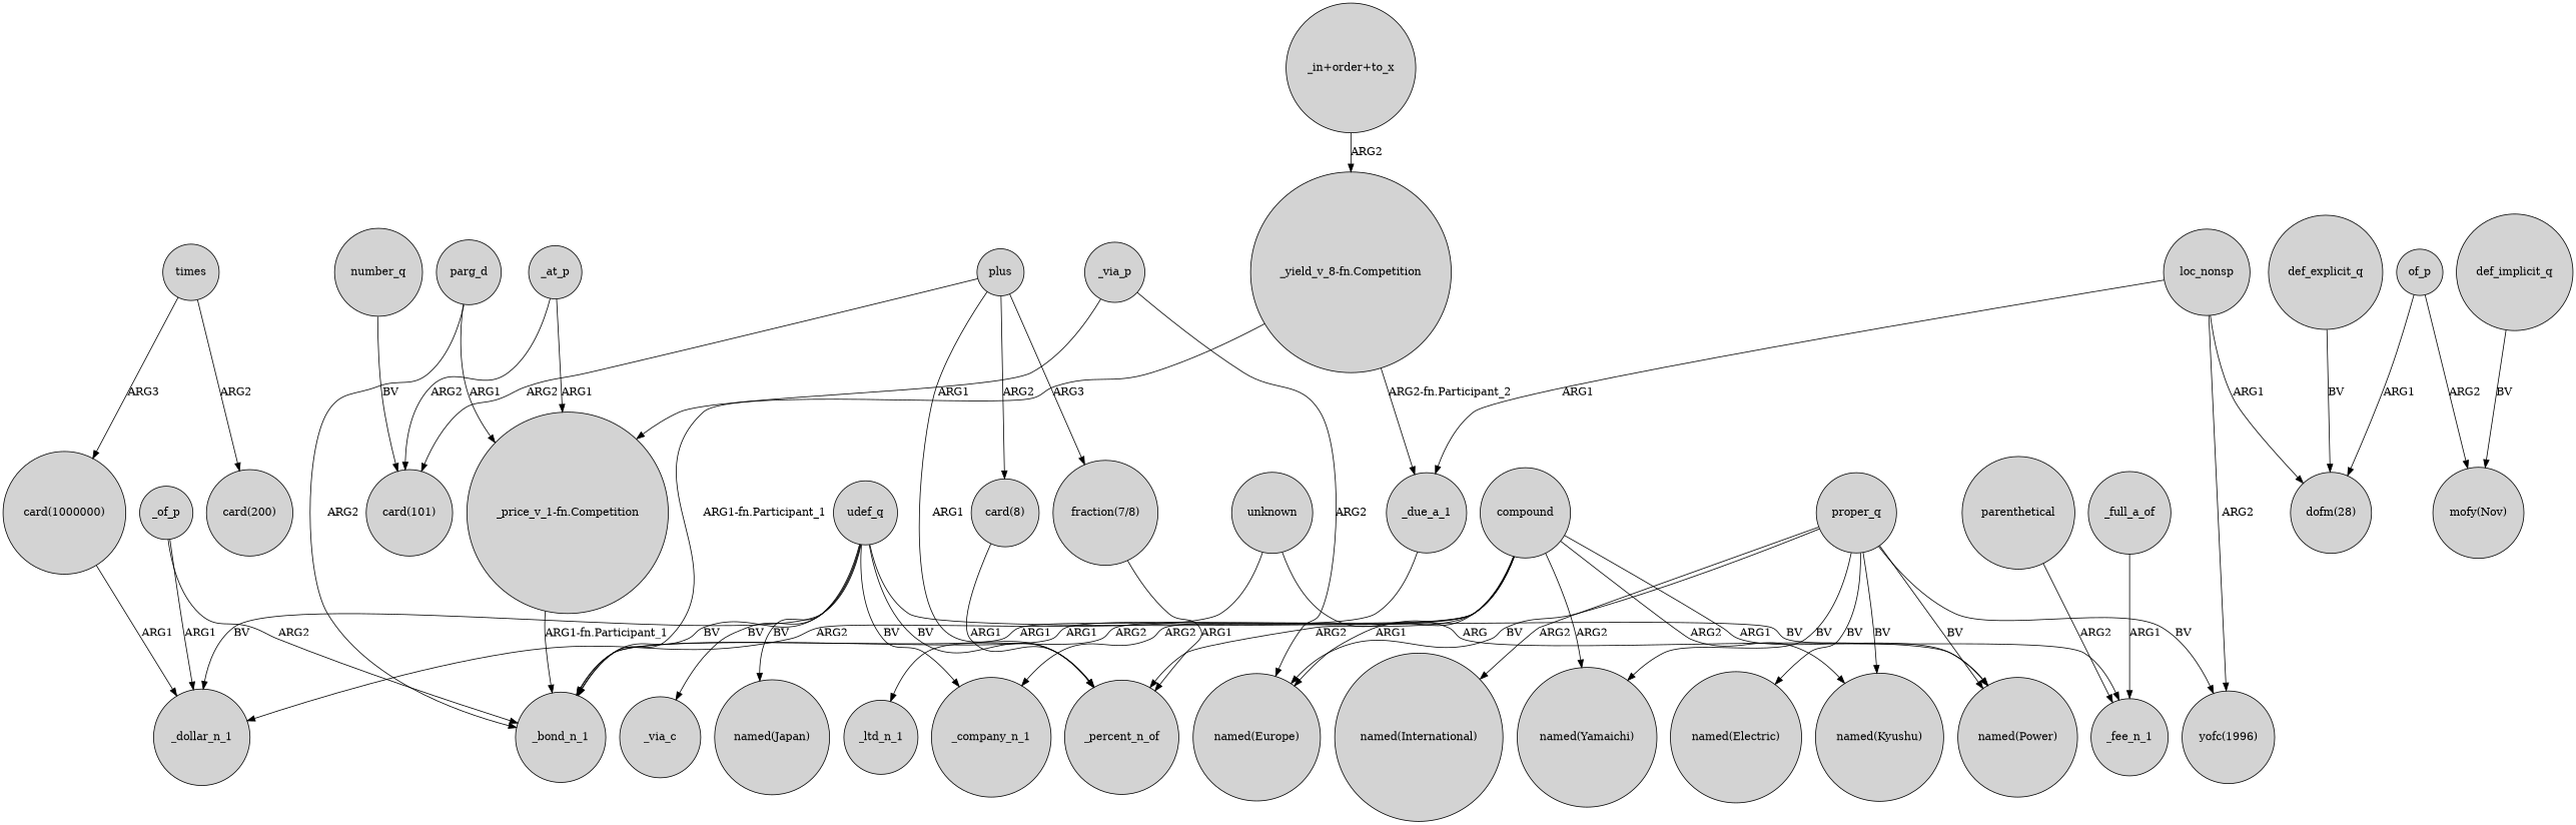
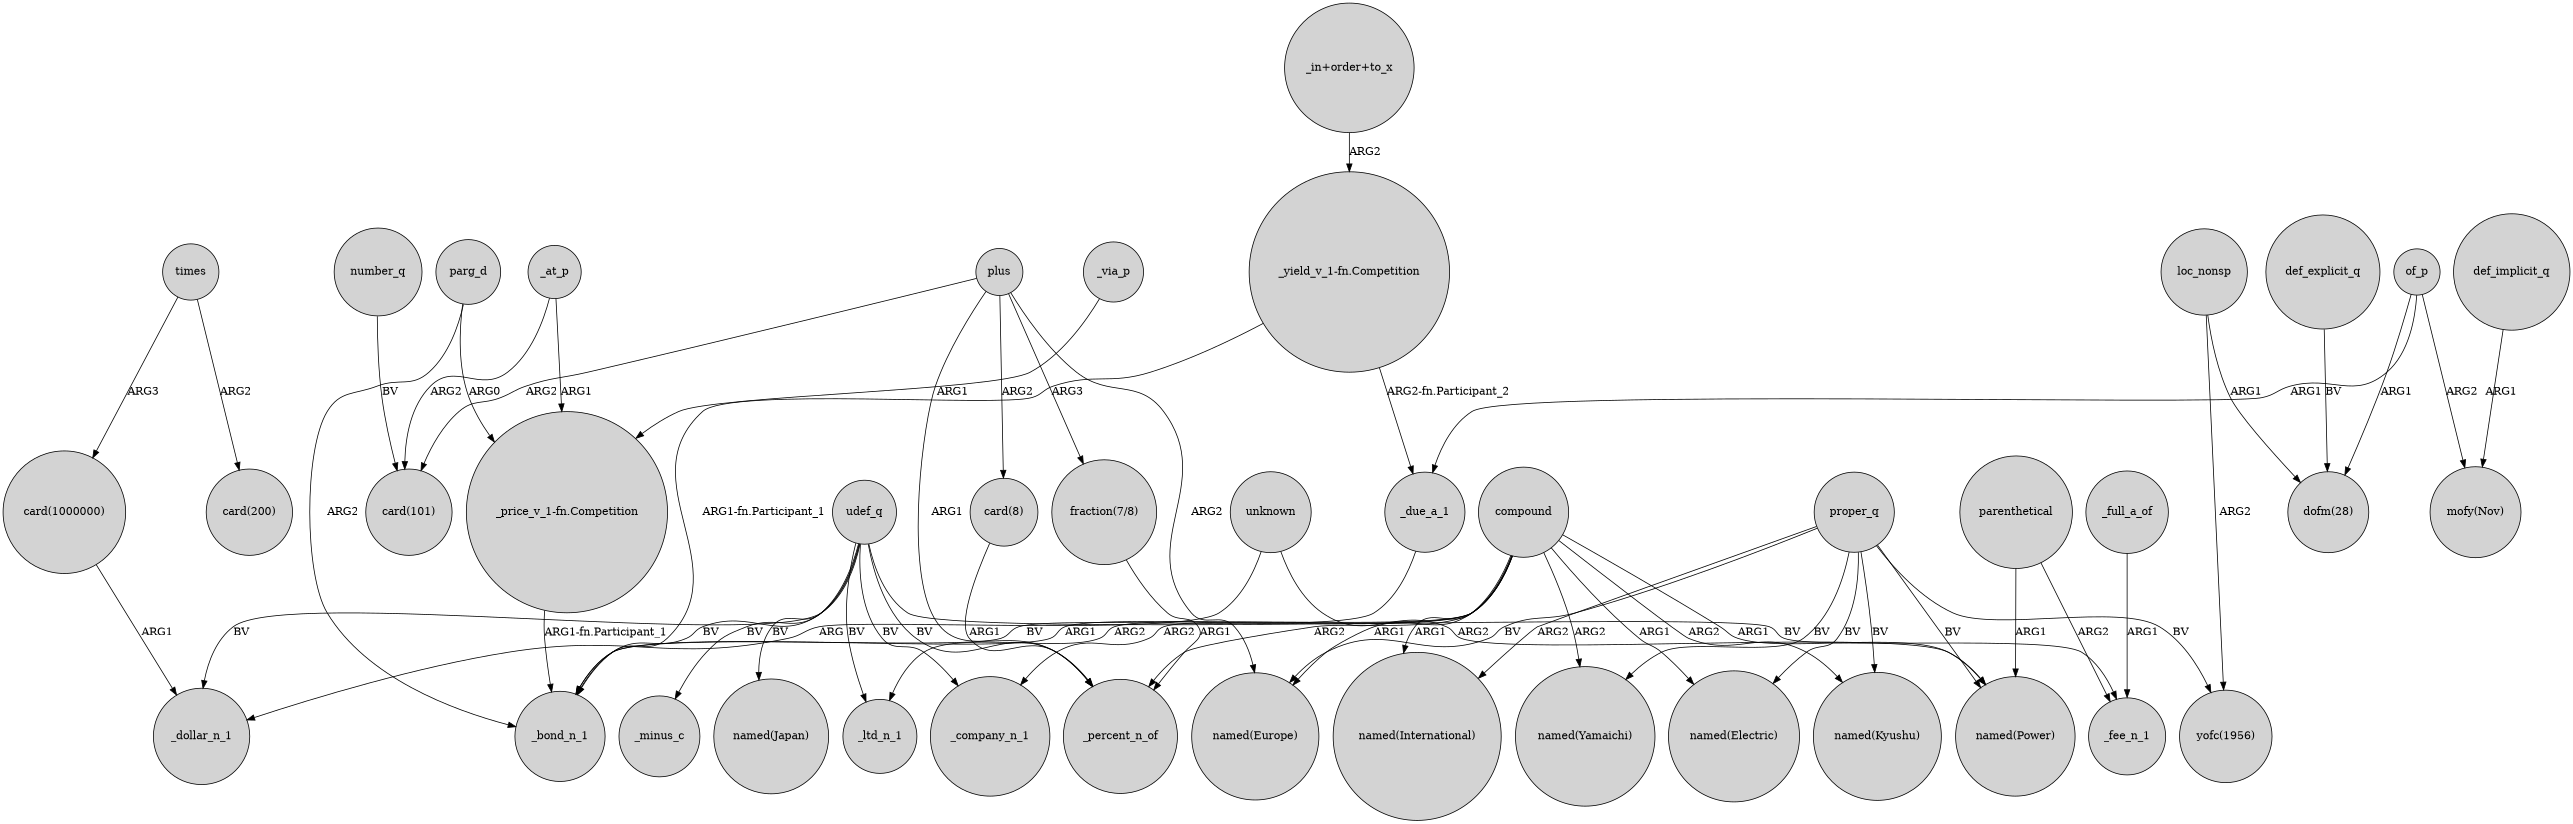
  digraph {
    node [shape=circle style=filled]
-   _of_p
    _dollar_n_1
    _bond_n_1
    udef_q
    _fee_n_1
    _company_n_1
    _percent_n_of
    "named(Japan)"
-   _minus_c [label=_via_c]
+   _minus_c
    _ltd_n_1
    parg_d
    "_price_v_1-fn.Competition"
    of_p
    "mofy(Nov)"
    "dofm(28)"
    compound
    "named(Europe)"
    "named(Power)"
    "named(International)"
    "named(Electric)"
    "named(Yamaichi)"
    "named(Kyushu)"
    plus
    "card(8)"
    "card(101)"
    "fraction(7/8)"
    proper_q
-   "yofc(1996)"
+   "yofc(1996)" [label="yofc(1956)"]
    _at_p
    times
    "card(1000000)"
    "card(200)"
    def_explicit_q
    parenthetical
    "_in+order+to_x"
-   "_yield_v_1-fn.Competition" [label="_yield_v_8-fn.Competition"]
+   "_yield_v_1-fn.Competition"
    _due_a_1
    unknown
    loc_nonsp
    _full_a_of
    _via_p
    def_implicit_q
    number_q
-   _of_p -> _dollar_n_1 [label=ARG1]
-   _of_p -> _bond_n_1 [label=ARG2]
    udef_q -> _dollar_n_1 [label=BV]
    udef_q -> _bond_n_1 [label=BV]
    udef_q -> _fee_n_1 [label=BV]
    udef_q -> _company_n_1 [label=BV]
    udef_q -> _percent_n_of [label=BV]
    udef_q -> "named(Japan)" [label=BV]
    udef_q -> _minus_c [label=BV]
+   udef_q -> _ltd_n_1 [label=BV]
    parg_d -> _bond_n_1 [label=ARG2]
-   parg_d -> "_price_v_1-fn.Competition" [label=ARG1]
+   parg_d -> "_price_v_1-fn.Competition" [label=ARG0]
    "_price_v_1-fn.Competition" -> _bond_n_1 [label="ARG1-fn.Participant_1"]
    of_p -> "mofy(Nov)" [label=ARG2]
    of_p -> "dofm(28)" [label=ARG1]
    compound -> _bond_n_1 [label=ARG1]
    compound -> _company_n_1 [label=ARG2]
    compound -> _percent_n_of [label=ARG2]
    compound -> _ltd_n_1 [label=ARG2]
    compound -> "named(Europe)" [label=ARG1]
    compound -> "named(Power)" [label=ARG1]
+   compound -> "named(International)" [label=ARG1]
+   compound -> "named(Electric)" [label=ARG1]
    compound -> "named(Yamaichi)" [label=ARG2]
    compound -> "named(Kyushu)" [label=ARG2]
    plus -> _percent_n_of [label=ARG1]
    plus -> "card(8)" [label=ARG2]
    plus -> "card(101)" [label=ARG2]
    plus -> "fraction(7/8)" [label=ARG3]
    "card(8)" -> _percent_n_of [label=ARG1]
    "fraction(7/8)" -> _percent_n_of [label=ARG1]
    proper_q -> "named(Europe)" [label=BV]
    proper_q -> "named(Power)" [label=BV]
    proper_q -> "named(International)" [label=ARG2]
    proper_q -> "named(Electric)" [label=BV]
    proper_q -> "named(Yamaichi)" [label=BV]
    proper_q -> "named(Kyushu)" [label=BV]
    proper_q -> "yofc(1996)" [label=BV]
    _at_p -> "_price_v_1-fn.Competition" [label=ARG1]
    _at_p -> "card(101)" [label=ARG2]
    times -> "card(1000000)" [label=ARG3]
    times -> "card(200)" [label=ARG2]
    "card(1000000)" -> _dollar_n_1 [label=ARG1]
    def_explicit_q -> "dofm(28)" [label=BV]
    parenthetical -> _fee_n_1 [label=ARG2]
+   parenthetical -> "named(Power)" [label=ARG1]
    "_in+order+to_x" -> "_yield_v_1-fn.Competition" [label=ARG2]
    "_yield_v_1-fn.Competition" -> _bond_n_1 [label="ARG1-fn.Participant_1"]
    "_yield_v_1-fn.Competition" -> _due_a_1 [label="ARG2-fn.Participant_2"]
-   _due_a_1 -> _bond_n_1 [label=ARG1]
-   unknown -> _dollar_n_1 [label=ARG2]
-   unknown -> "named(Power)" [label=ARG]
+   _due_a_1 -> _bond_n_1 [label=BV]
+   unknown -> _dollar_n_1 [label=ARG]
+   unknown -> "named(Power)" [label=ARG2]
    loc_nonsp -> "dofm(28)" [label=ARG1]
    loc_nonsp -> "yofc(1996)" [label=ARG2]
-   loc_nonsp -> _due_a_1 [label=ARG1]
+   of_p -> _due_a_1 [label=ARG1]
    _full_a_of -> _fee_n_1 [label=ARG1]
    _via_p -> "_price_v_1-fn.Competition" [label=ARG1]
-   _via_p -> "named(Europe)" [label=ARG2]
-   def_implicit_q -> "mofy(Nov)" [label=BV]
+   plus -> "named(Europe)" [label=ARG2]
+   def_implicit_q -> "mofy(Nov)" [label=ARG1]
    number_q -> "card(101)" [label=BV]
  }
